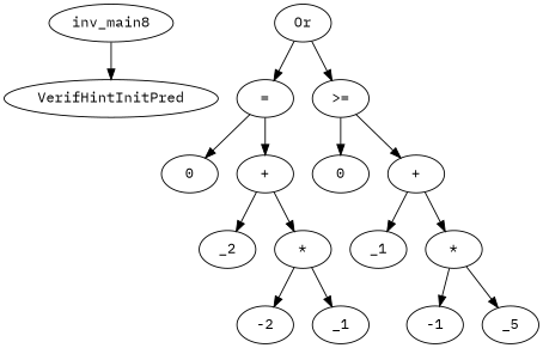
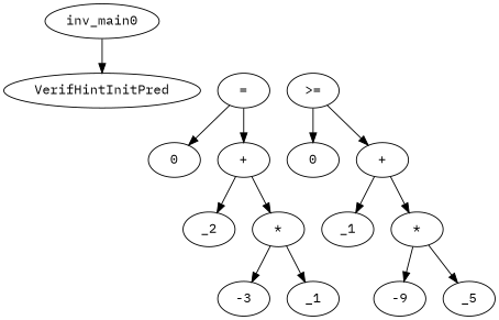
  digraph {
    fontname="IBM Plex Mono"
    node [fontname="IBM Plex Mono"]
    edge [fontname="IBM Plex Mono"]
-   n1 [label=inv_main8]
+   n1 [label=inv_main0]
    n2 [label=VerifHintInitPred]
-   n3 [label=Or]
    n4 [label="="]
    n5 [label=">="]
    n6 [label=0]
    n7 [label="+"]
    n8 [label=0]
    n9 [label="+"]
    n10 [label=_2]
    n11 [label="*"]
-   n12 [label=-2]
+   n12 [label=-3]
    n13 [label=_1]
    n14 [label=_1]
    n15 [label="*"]
-   n16 [label=-1]
+   n16 [label=-9]
    n17 [label=_5]
    n1 -> n2
-   n3 -> n4
-   n3 -> n5
    n4 -> n6
    n4 -> n7
    n5 -> n8
    n5 -> n9
    n7 -> n10
    n7 -> n11
    n9 -> n14
    n9 -> n15
    n11 -> n12
    n11 -> n13
    n15 -> n16
    n15 -> n17
  }
